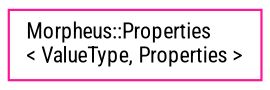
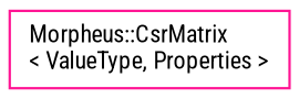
  digraph {
    rankdir=LR
    fontname="Roboto Condensed"
-   n1 [color=deeppink fillcolor=white fontname="Roboto Condensed" fontsize=10 height=0.2 label="Morpheus::Properties\l\< ValueType, Properties \>" shape=record style=filled width=0.4]
+   n1 [color=deeppink fillcolor=white fontname="Roboto Condensed" fontsize=10 height=0.2 label="Morpheus::CsrMatrix\l\< ValueType, Properties \>" shape=record style=filled width=0.4]
  }
